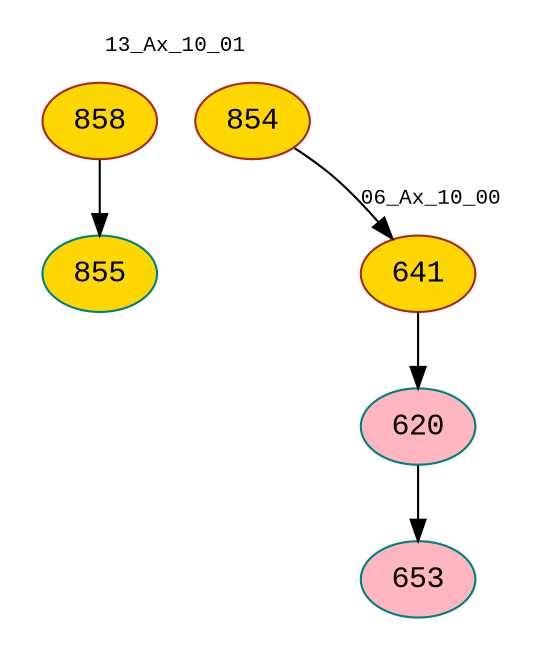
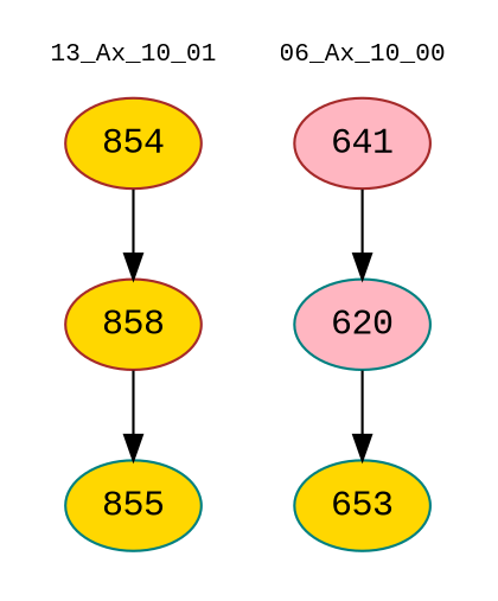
  digraph {
    fontname="Liberation Mono"
    node [color=brown fillcolor=gold fontname="Liberation Mono" style=filled]
    edge [color=black fontname="Liberation Mono"]
    n1 [label=854]
    n2 [label=858]
    n3 [color=teal label=855]
-   n4 [label=641]
+   n4 [fillcolor=lightpink label=641]
    n5 [color=teal fillcolor=lightpink label=620]
-   n6 [color=teal fillcolor=lightpink label=653]
+   n6 [color=teal label=653]
    subgraph cluster_1 {
      color=white
      fontsize=10
      label="13_Ax_10_01"
      n1
      n2
      n3
    }
    subgraph cluster_2 {
      color=white
      fontsize=10
      label="06_Ax_10_00"
      n4
      n5
      n6
    }
-   n1 -> n4
+   n1 -> n2
    n2 -> n3
    n4 -> n5
    n5 -> n6
  }
